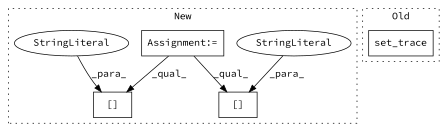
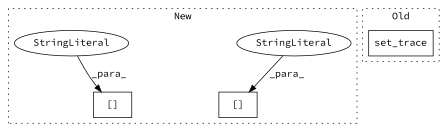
  digraph {
    fontname="Source Code Pro"
    node [a=2 l="29,1" shape=box fontname="Source Code Pro"]
    edge [fontname="Source Code Pro"]
    n1 [label="[]" s="1170,1212"]
    n2 [a=45 l=13 label=StringLiteral s=1199 shape=ellipse]
-   n3 [a=7 l=1 label="Assignment:=" s=1073]
    n4 [label="[]" s="1237,1280"]
    n5 [a=45 l=14 label=StringLiteral s=1266 shape=ellipse]
    n6 [a=32 l=11 label=set_trace s=877]
    subgraph cluster_1 {
      label=New
      style=dotted
      n1
      n2
-     n3
      n4
      n5
    }
    subgraph cluster_2 {
      label=Old
      style=dotted
      n6
    }
    n2 -> n1 [label=_para_]
-   n3 -> n1 [label=_qual_]
-   n3 -> n4 [label=_qual_]
    n5 -> n4 [label=_para_]
  }
